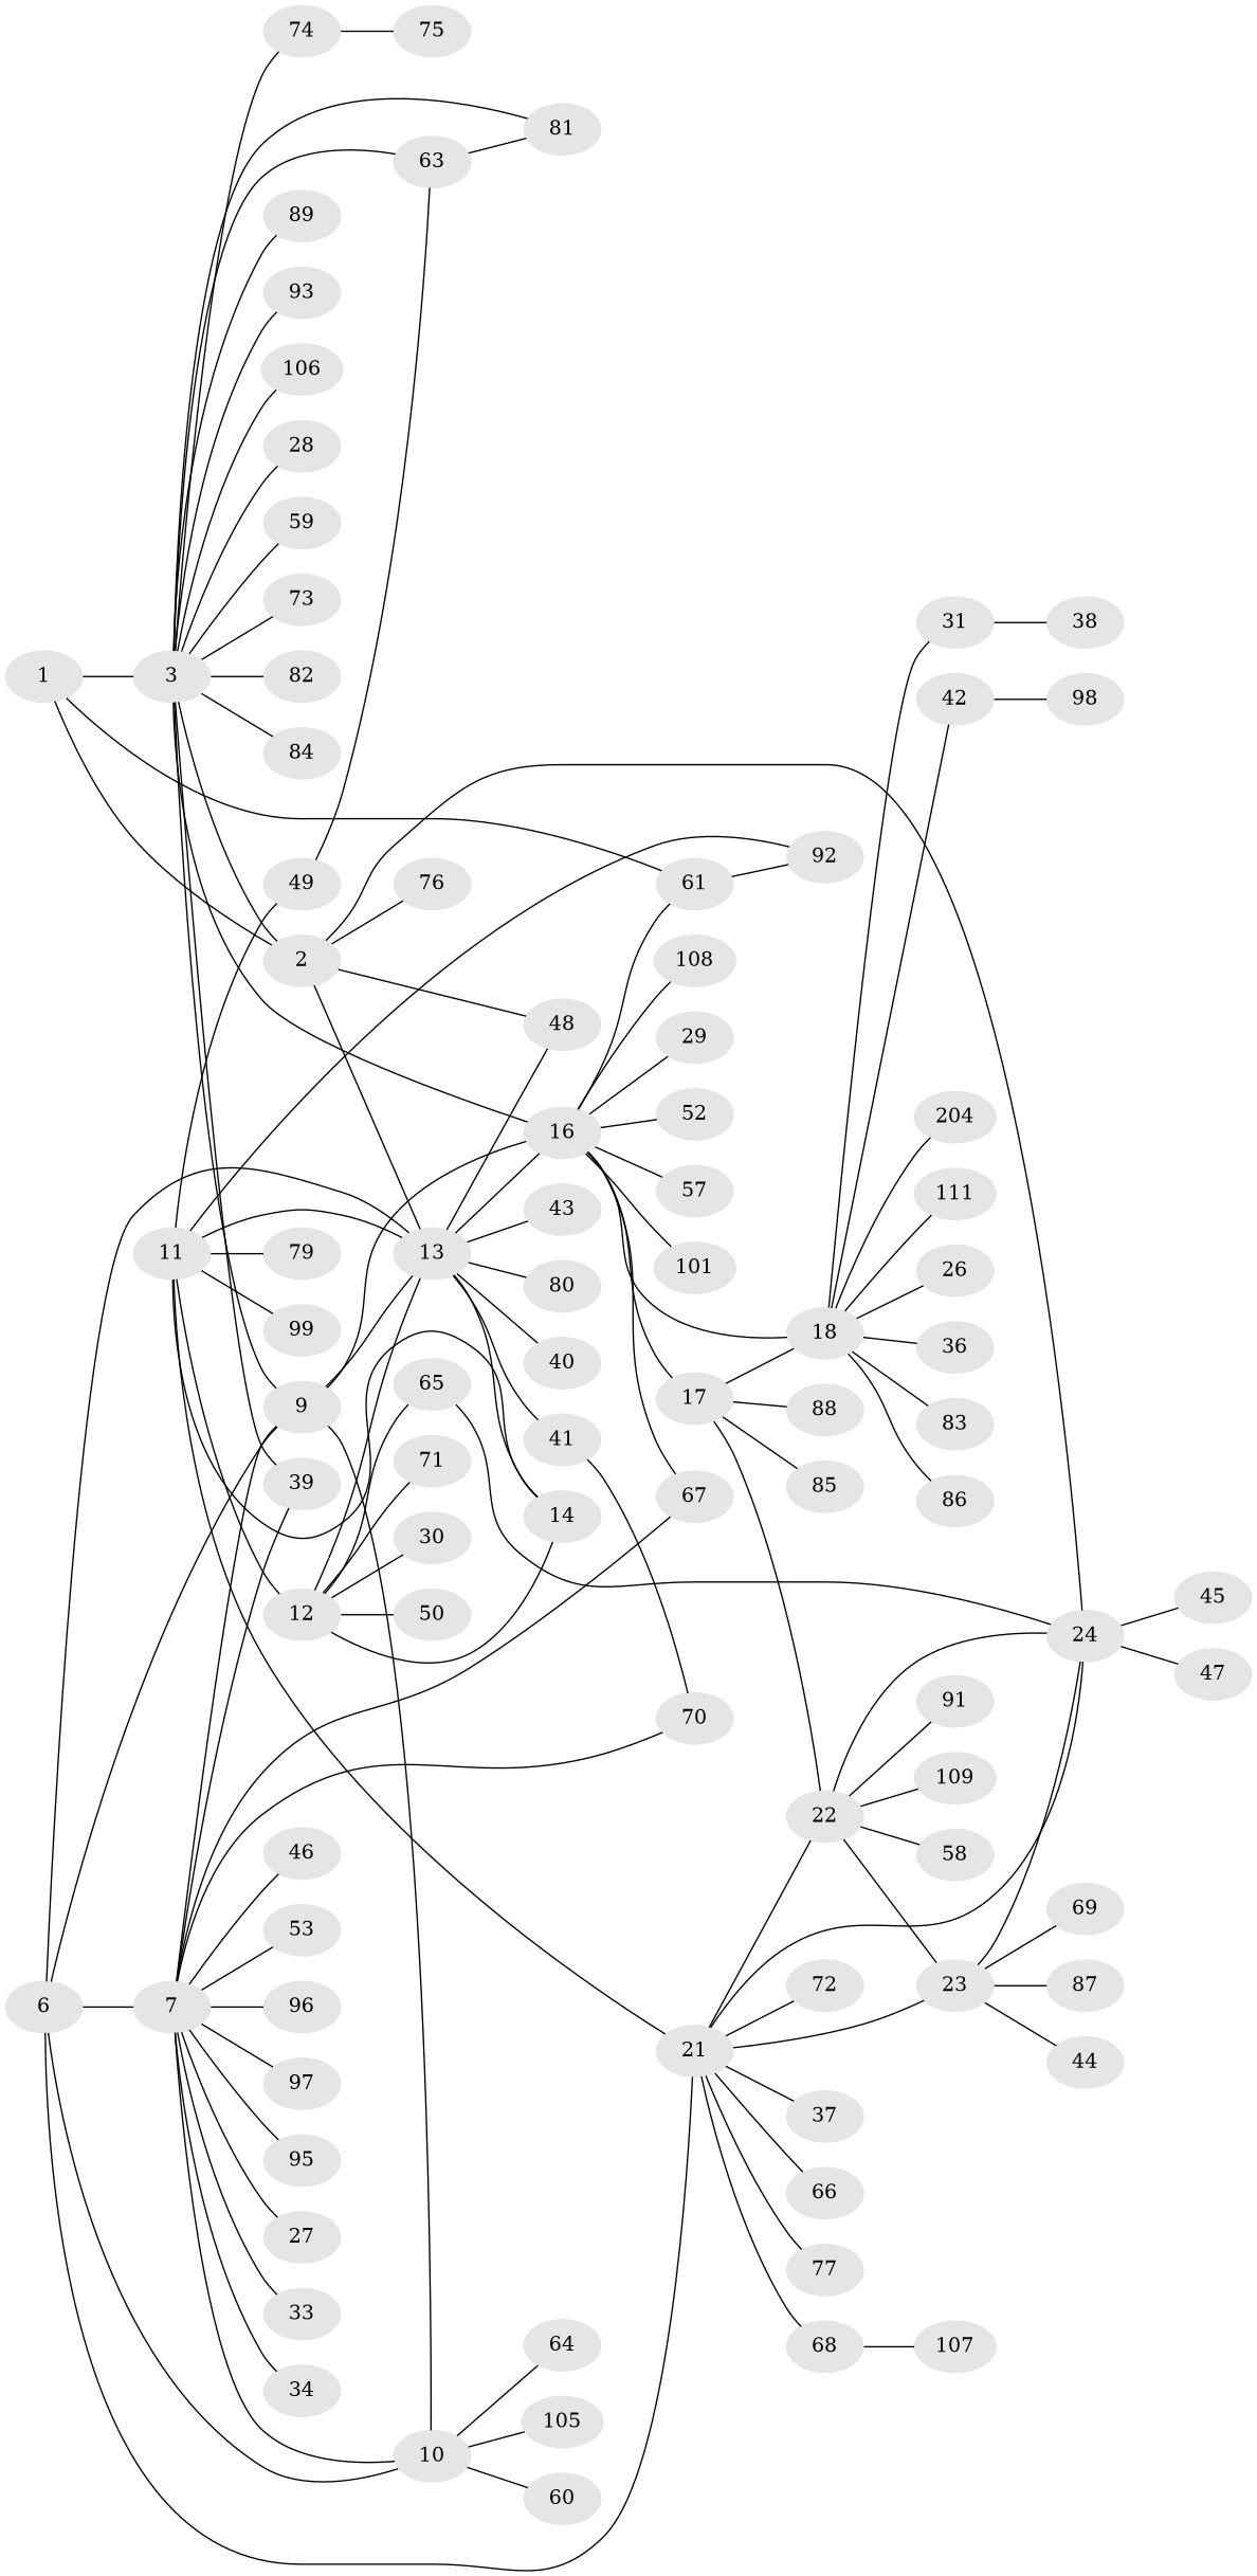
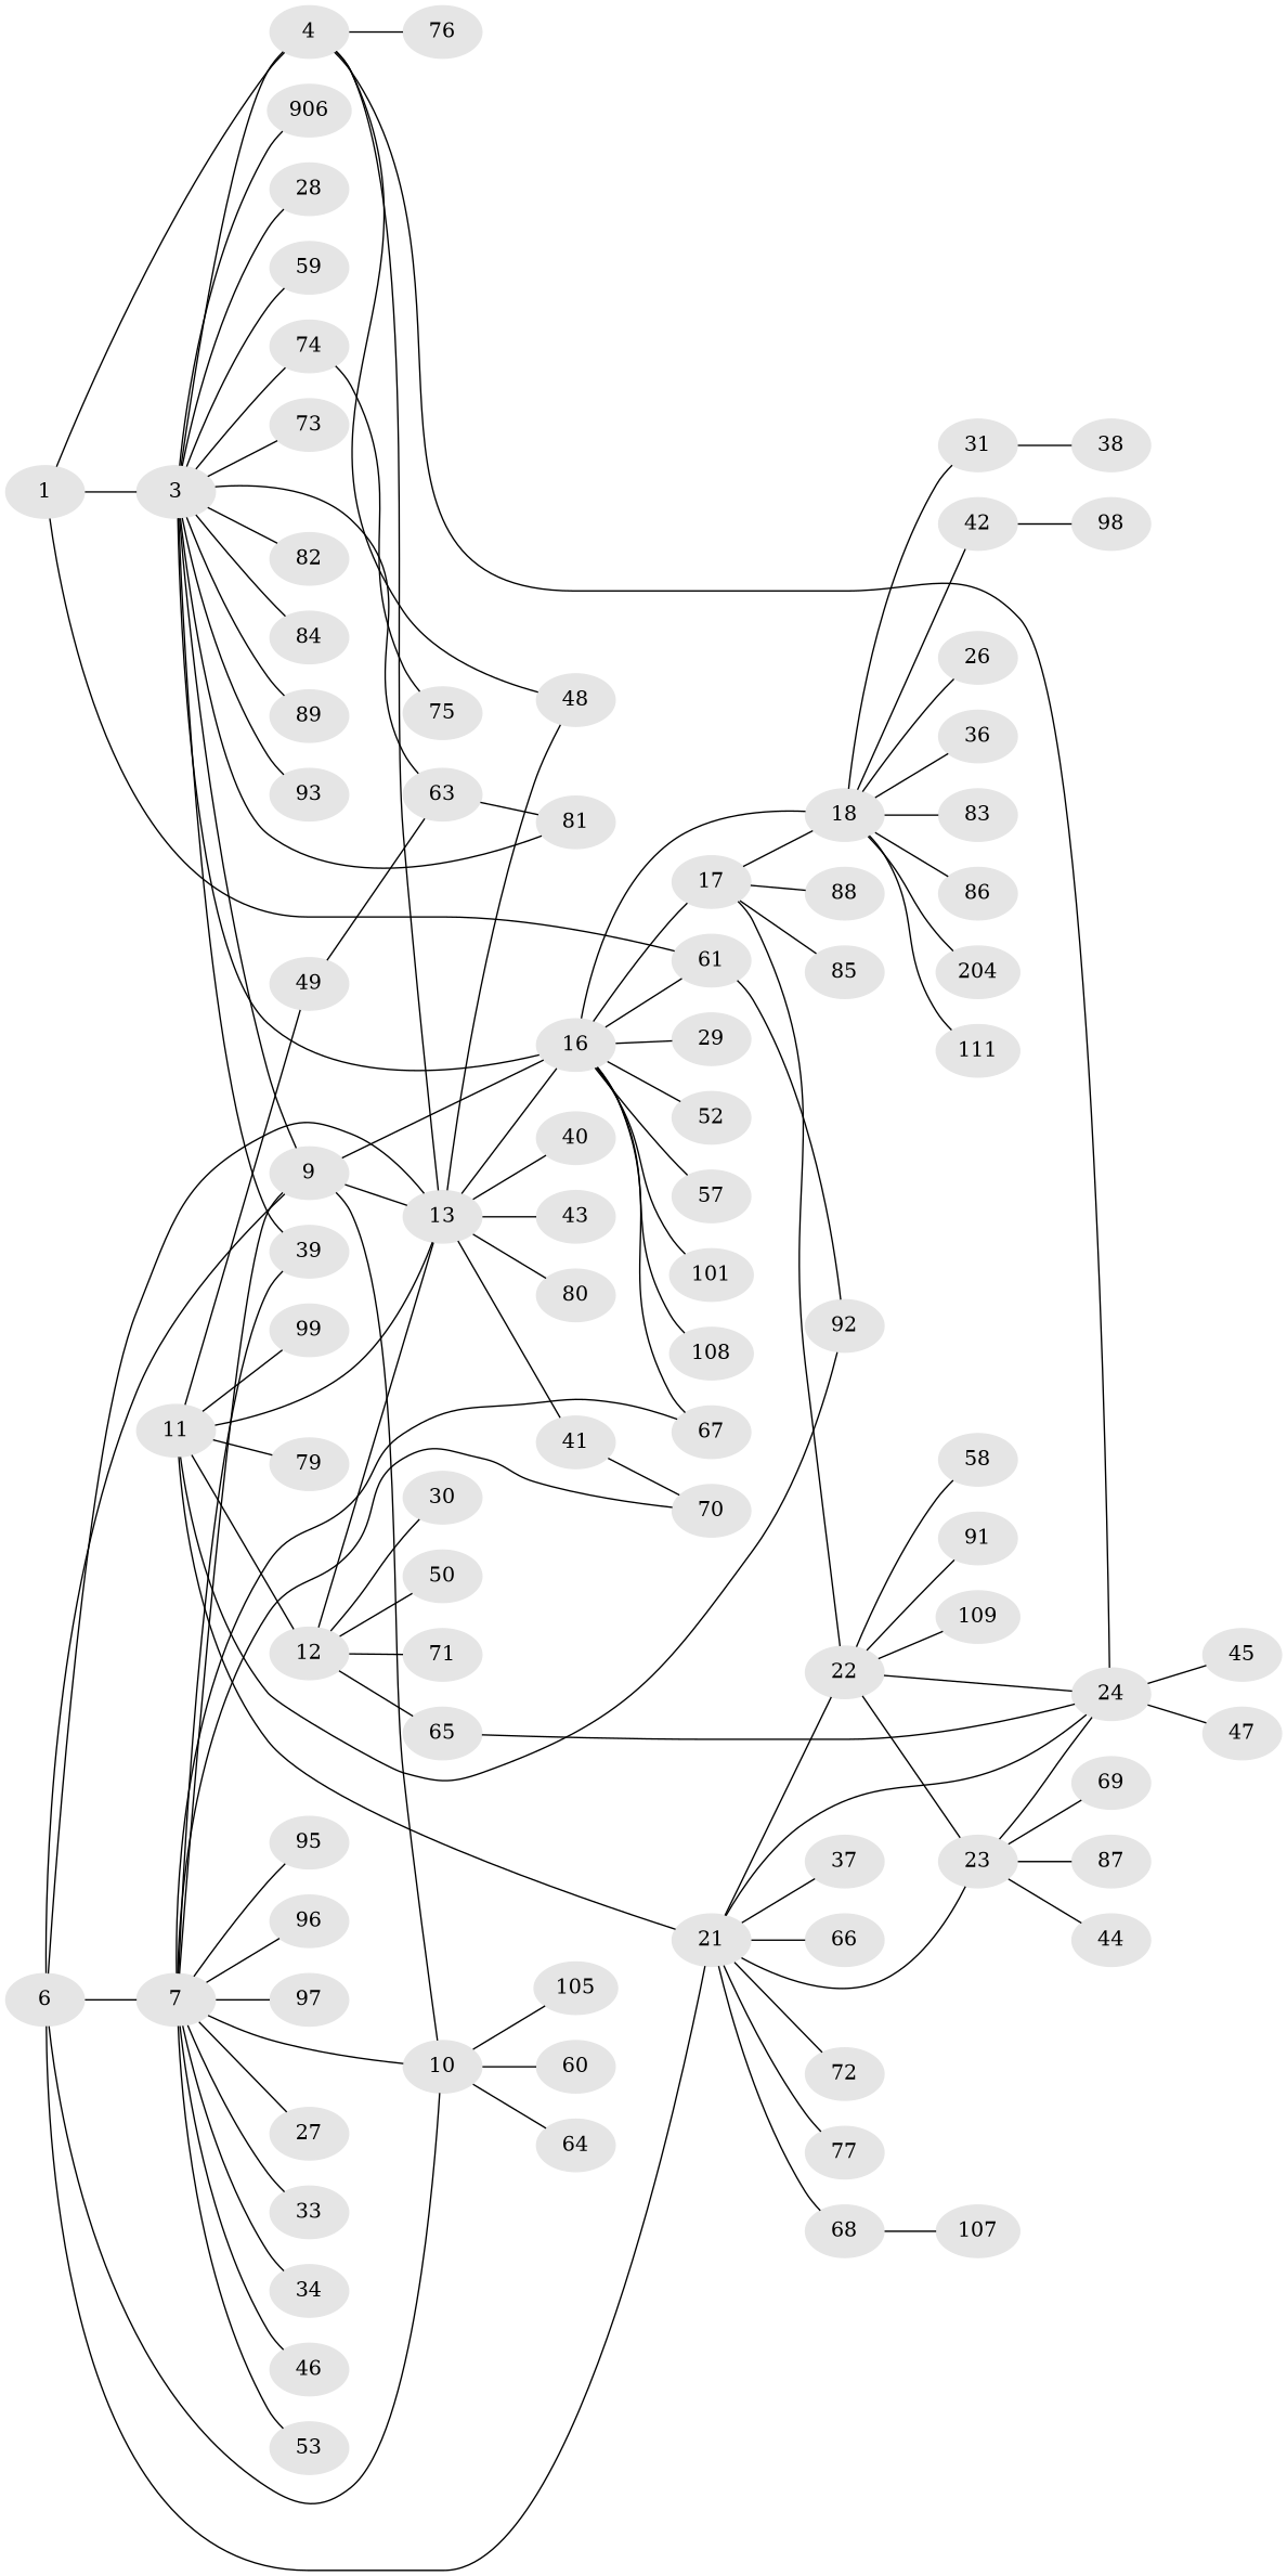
  graph {
    rankdir=LR
    node [color=gray90 style=filled]
    1 [super="+2"]
    3 [super="+5"]
-   4 [super="+56" label=2]
+   4 [super="+56"]
    61
    9 [super="+103"]
    16 [super="+20"]
    28
    39
    59 [super="+102"]
    63
    73
    74
    81
    82
    84 [super="+94"]
    89
    93
-   106
+   106 [label=906]
    13 [super="+15"]
    24
    48
    76
    92
    10 [super="+78"]
    n25 [label=67]
    17 [super="+35"]
    18 [super="+19"]
    29
    52
    57
    101
    108
    75
-   14
    40
    41
    43
    80
    45
    47
    6 [super="+110"]
    7 [super="+8"]
    21 [super="+90"]
    27
    33
    34
    46 [super="+54"]
    53
    70
    95 [super="+100"]
    96
    97
    60
    64
    105
    22 [super="+25"]
    23 [super="+67"]
    37
    66
    68
    72
    77
    11 [super="+32"]
    12 [super="+51"]
    49
    79
    99
    30 [super="+55"]
    50
    65
    71
    85
    88
    26
    31
    36
    42
    83
    86
    n80 [label=204]
    111
    58
    91
    109
    38
    98
    44
    69
    87
    107 [super="+112"]
    1 -- 3 [weight=4]
    1 -- 4 [weight=2]
    1 -- 61
    3 -- 4 [weight=2]
    3 -- 9
    3 -- 16
    3 -- 28
    3 -- 39
    3 -- 59
    3 -- 63
    3 -- 73
    3 -- 74
    3 -- 81
    3 -- 82
    3 -- 84
    3 -- 89
    3 -- 93
    3 -- 106
    4 -- 13
    4 -- 24
    4 -- 48
    4 -- 76
    61 -- 92
    9 -- 16
    9 -- 13
    9 -- 10
    16 -- 61
    16 -- n25
    16 -- 17 [weight=2]
    16 -- 18 [weight=4]
    16 -- 29
    16 -- 52
    16 -- 57
    16 -- 101
    16 -- 108
    63 -- 81
    74 -- 75
    13 -- 16
    13 -- 48
-   13 -- 14 [weight=2]
    13 -- 40
    13 -- 41
    13 -- 43
    13 -- 80
    24 -- 45
    24 -- 47
    10 -- 60
    10 -- 64
    10 -- 105
    17 -- 18 [weight=2]
    17 -- 22
    17 -- 85
    17 -- 88
    18 -- 26
    18 -- 31
    18 -- 36
    18 -- 42
    18 -- 83
    18 -- 86
    18 -- n80
    18 -- 111
    41 -- 70
    6 -- 9
    6 -- 13
    6 -- 10
    6 -- 7 [weight=2]
    6 -- 21
    7 -- 9 [weight=2]
    7 -- 39
    7 -- 10 [weight=2]
    7 -- n25
    7 -- 27
    7 -- 33
    7 -- 34
    7 -- 46
    7 -- 53
    7 -- 70
    7 -- 95
    7 -- 96
    7 -- 97
    21 -- 24
    21 -- 22 [weight=2]
    21 -- 23
    21 -- 37
    21 -- 66
    21 -- 68
    21 -- 72
    21 -- 77
    22 -- 24 [weight=2]
    22 -- 23 [weight=2]
    22 -- 58
    22 -- 91
    22 -- 109
    23 -- 24
    23 -- 44
    23 -- 69
    23 -- 87
    68 -- 107
    11 -- 13 [weight=2]
    11 -- 92
-   11 -- 14
    11 -- 21
    11 -- 12
    11 -- 49
    11 -- 79
    11 -- 99
    12 -- 13 [weight=2]
-   12 -- 14
    12 -- 30
    12 -- 50
    12 -- 65
    12 -- 71
    49 -- 63
    65 -- 24
    31 -- 38
    42 -- 98
  }
